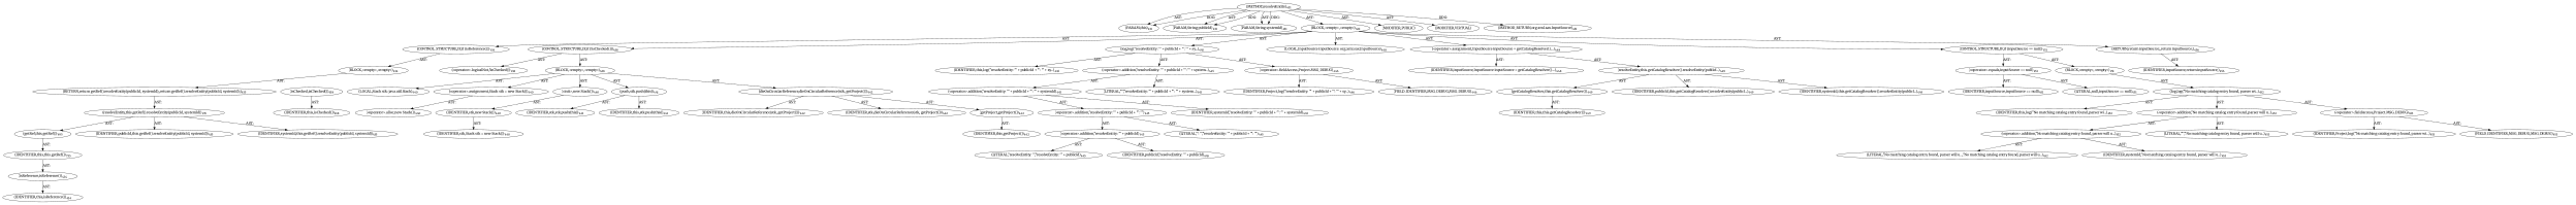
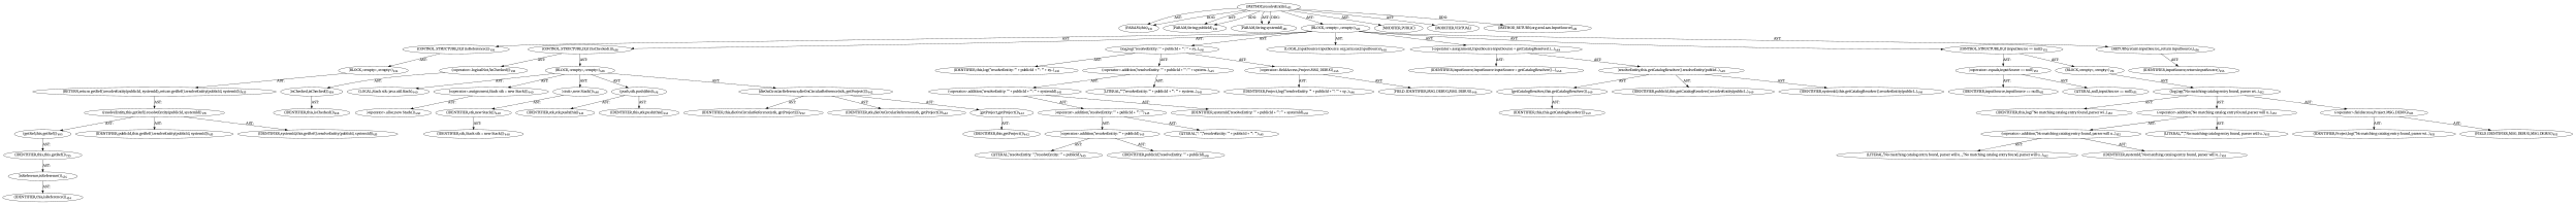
  digraph {
    fontname=Merriweather
    node [fontname=Merriweather]
    edge [fontname=Merriweather]
    n1 [label=<(METHOD,resolveEntity)<SUB>431</SUB>>]
    n2 [label=<(PARAM,this)<SUB>431</SUB>>]
    n3 [label=<(PARAM,String publicId)<SUB>431</SUB>>]
    n4 [label=<(PARAM,String systemId)<SUB>431</SUB>>]
    n5 [label=<(BLOCK,&lt;empty&gt;,&lt;empty&gt;)<SUB>432</SUB>>]
    n6 [label=<(MODIFIER,PUBLIC)>]
    n7 [label=<(MODIFIER,VIRTUAL)>]
    n8 [label=<(METHOD_RETURN,org.xml.sax.InputSource)<SUB>431</SUB>>]
    n9 [label=<(CONTROL_STRUCTURE,IF,if (isReference()))<SUB>434</SUB>>]
    n10 [label=<(CONTROL_STRUCTURE,IF,if (!isChecked()))<SUB>438</SUB>>]
    n11 [label=<(log,log(&quot;resolveEntity: '&quot; + publicId + &quot;': '&quot; + sy...)<SUB>445</SUB>>]
    n12 [label=<(LOCAL,InputSource inputSource: org.xml.sax.InputSource)<SUB>448</SUB>>]
    n13 [label=<(&lt;operator&gt;.assignment,InputSource inputSource = getCatalogResolver()....)<SUB>448</SUB>>]
    n14 [label=<(CONTROL_STRUCTURE,IF,if (inputSource == null))<SUB>451</SUB>>]
    n15 [label=<(RETURN,return inputSource;,return inputSource;)<SUB>456</SUB>>]
    n16 [label=<(BLOCK,&lt;empty&gt;,&lt;empty&gt;)<SUB>434</SUB>>]
    n17 [label=<(&lt;operator&gt;.logicalNot,!isChecked())<SUB>438</SUB>>]
    n18 [label=<(BLOCK,&lt;empty&gt;,&lt;empty&gt;)<SUB>438</SUB>>]
    n19 [label=<(IDENTIFIER,this,log(&quot;resolveEntity: '&quot; + publicId + &quot;': '&quot; + sy...)<SUB>445</SUB>>]
    n20 [label=<(&lt;operator&gt;.addition,&quot;resolveEntity: '&quot; + publicId + &quot;': '&quot; + system...)<SUB>445</SUB>>]
    n21 [label=<(&lt;operator&gt;.fieldAccess,Project.MSG_DEBUG)<SUB>446</SUB>>]
    n22 [label=<(IDENTIFIER,inputSource,InputSource inputSource = getCatalogResolver()....)<SUB>448</SUB>>]
    n23 [label=<(resolveEntity,this.getCatalogResolver().resolveEntity(publicI...)<SUB>449</SUB>>]
    n24 [label=<(&lt;operator&gt;.equals,inputSource == null)<SUB>451</SUB>>]
    n25 [label=<(BLOCK,&lt;empty&gt;,&lt;empty&gt;)<SUB>451</SUB>>]
    n26 [label=<(IDENTIFIER,inputSource,return inputSource;)<SUB>456</SUB>>]
    n27 [label=<(isReference,isReference())<SUB>434</SUB>>]
    n28 [label=<(IDENTIFIER,this,isReference())<SUB>434</SUB>>]
    n29 [label=<(RETURN,return getRef().resolveEntity(publicId, systemId);,return getRef().resolveEntity(publicId, systemId);)<SUB>435</SUB>>]
    n30 [label=<(resolveEntity,this.getRef().resolveEntity(publicId, systemId))<SUB>435</SUB>>]
    n31 [label=<(getRef,this.getRef())<SUB>495</SUB>>]
    n32 [label=<(IDENTIFIER,publicId,this.getRef().resolveEntity(publicId, systemId))<SUB>435</SUB>>]
    n33 [label=<(IDENTIFIER,systemId,this.getRef().resolveEntity(publicId, systemId))<SUB>435</SUB>>]
    n34 [label=<(IDENTIFIER,this,this.getRef())<SUB>735</SUB>>]
    n35 [label=<(isChecked,isChecked())<SUB>438</SUB>>]
    n36 [label=<(LOCAL,Stack stk: java.util.Stack)<SUB>440</SUB>>]
    n37 [label=<(&lt;operator&gt;.assignment,Stack stk = new Stack())<SUB>440</SUB>>]
    n38 [label=<(&lt;init&gt;,new Stack())<SUB>440</SUB>>]
    n39 [label=<(push,stk.push(this))<SUB>441</SUB>>]
    n40 [label=<(dieOnCircularReference,dieOnCircularReference(stk, getProject()))<SUB>442</SUB>>]
    n41 [label=<(IDENTIFIER,this,isChecked())<SUB>438</SUB>>]
    n42 [label=<(&lt;operator&gt;.alloc,new Stack())<SUB>440</SUB>>]
    n43 [label=<(IDENTIFIER,stk,new Stack())<SUB>440</SUB>>]
    n44 [label=<(IDENTIFIER,stk,stk.push(this))<SUB>441</SUB>>]
    n45 [label=<(IDENTIFIER,this,stk.push(this))<SUB>441</SUB>>]
-   n46 [label=<(IDENTIFIER,this,dieOnCircularReference(stk, getProject()))<SUB>442</SUB>>]
+   n46 [label=<(IDENTIFIER,this,dieOnCircularReference(stk, getProject()))<SUB>492</SUB>>]
    n47 [label=<(IDENTIFIER,stk,dieOnCircularReference(stk, getProject()))<SUB>442</SUB>>]
    n48 [label=<(getProject,getProject())<SUB>442</SUB>>]
    n49 [label=<(IDENTIFIER,stk,Stack stk = new Stack())<SUB>440</SUB>>]
    n50 [label=<(IDENTIFIER,this,getProject())<SUB>442</SUB>>]
    n51 [label=<(&lt;operator&gt;.addition,&quot;resolveEntity: '&quot; + publicId + &quot;': '&quot; + systemId)<SUB>445</SUB>>]
    n52 [label=<(LITERAL,&quot;'&quot;,&quot;resolveEntity: '&quot; + publicId + &quot;': '&quot; + system...)<SUB>445</SUB>>]
    n53 [label=<(IDENTIFIER,Project,log(&quot;resolveEntity: '&quot; + publicId + &quot;': '&quot; + sy...)<SUB>446</SUB>>]
    n54 [label=<(FIELD_IDENTIFIER,MSG_DEBUG,MSG_DEBUG)<SUB>446</SUB>>]
    n55 [label=<(&lt;operator&gt;.addition,&quot;resolveEntity: '&quot; + publicId + &quot;': '&quot;)<SUB>445</SUB>>]
    n56 [label=<(IDENTIFIER,systemId,&quot;resolveEntity: '&quot; + publicId + &quot;': '&quot; + systemId)<SUB>445</SUB>>]
    n57 [label=<(&lt;operator&gt;.addition,&quot;resolveEntity: '&quot; + publicId)<SUB>445</SUB>>]
    n58 [label=<(LITERAL,&quot;': '&quot;,&quot;resolveEntity: '&quot; + publicId + &quot;': '&quot;)<SUB>445</SUB>>]
    n59 [label=<(LITERAL,&quot;resolveEntity: '&quot;,&quot;resolveEntity: '&quot; + publicId)<SUB>445</SUB>>]
    n60 [label=<(IDENTIFIER,publicId,&quot;resolveEntity: '&quot; + publicId)<SUB>445</SUB>>]
    n61 [label=<(getCatalogResolver,this.getCatalogResolver())<SUB>449</SUB>>]
    n62 [label=<(IDENTIFIER,publicId,this.getCatalogResolver().resolveEntity(publicI...)<SUB>449</SUB>>]
    n63 [label=<(IDENTIFIER,systemId,this.getCatalogResolver().resolveEntity(publicI...)<SUB>449</SUB>>]
    n64 [label=<(IDENTIFIER,this,this.getCatalogResolver())<SUB>449</SUB>>]
    n65 [label=<(IDENTIFIER,inputSource,inputSource == null)<SUB>451</SUB>>]
    n66 [label=<(LITERAL,null,inputSource == null)<SUB>451</SUB>>]
    n67 [label=<(log,log(&quot;No matching catalog entry found, parser wi...)<SUB>452</SUB>>]
    n68 [label=<(IDENTIFIER,this,log(&quot;No matching catalog entry found, parser wi...)<SUB>452</SUB>>]
    n69 [label=<(&lt;operator&gt;.addition,&quot;No matching catalog entry found, parser will u...)<SUB>452</SUB>>]
    n70 [label=<(&lt;operator&gt;.fieldAccess,Project.MSG_DEBUG)<SUB>453</SUB>>]
    n71 [label=<(&lt;operator&gt;.addition,&quot;No matching catalog entry found, parser will u...)<SUB>452</SUB>>]
    n72 [label=<(LITERAL,&quot;'&quot;,&quot;No matching catalog entry found, parser will u...)<SUB>453</SUB>>]
    n73 [label=<(IDENTIFIER,Project,log(&quot;No matching catalog entry found, parser wi...)<SUB>453</SUB>>]
    n74 [label=<(FIELD_IDENTIFIER,MSG_DEBUG,MSG_DEBUG)<SUB>453</SUB>>]
    n75 [label=<(LITERAL,&quot;No matching catalog entry found, parser will u...,&quot;No matching catalog entry found, parser will u...)<SUB>452</SUB>>]
    n76 [label=<(IDENTIFIER,systemId,&quot;No matching catalog entry found, parser will u...)<SUB>453</SUB>>]
    n1 -> n2 [label="AST: "]
    n1 -> n2 [label="DDG: "]
    n1 -> n3 [label="AST: "]
    n1 -> n3 [label="DDG: "]
    n1 -> n4 [label="AST: "]
    n1 -> n4 [label="DDG: "]
    n1 -> n5 [label="AST: "]
    n1 -> n6 [label="AST: "]
    n1 -> n7 [label="AST: "]
    n1 -> n8 [label="DDG: "]
    n5 -> n9 [label="AST: "]
    n5 -> n10 [label="AST: "]
    n5 -> n11 [label="AST: "]
    n5 -> n12 [label="AST: "]
    n5 -> n13 [label="AST: "]
    n5 -> n14 [label="AST: "]
    n5 -> n15 [label="AST: "]
    n9 -> n16 [label="AST: "]
    n10 -> n17 [label="AST: "]
    n10 -> n18 [label="AST: "]
    n11 -> n19 [label="AST: "]
    n11 -> n20 [label="AST: "]
    n11 -> n21 [label="AST: "]
    n13 -> n22 [label="AST: "]
    n13 -> n23 [label="AST: "]
    n14 -> n24 [label="AST: "]
    n14 -> n25 [label="AST: "]
    n15 -> n26 [label="AST: "]
    n16 -> n29 [label="AST: "]
+   n17 -> n35 [label="AST: "]
    n18 -> n36 [label="AST: "]
    n18 -> n37 [label="AST: "]
    n18 -> n38 [label="AST: "]
    n18 -> n39 [label="AST: "]
    n18 -> n40 [label="AST: "]
    n20 -> n51 [label="AST: "]
    n20 -> n52 [label="AST: "]
    n21 -> n53 [label="AST: "]
    n21 -> n54 [label="AST: "]
    n23 -> n61 [label="AST: "]
    n23 -> n62 [label="AST: "]
    n23 -> n63 [label="AST: "]
    n24 -> n65 [label="AST: "]
    n24 -> n66 [label="AST: "]
    n25 -> n67 [label="AST: "]
    n27 -> n28 [label="AST: "]
    n29 -> n30 [label="AST: "]
    n30 -> n31 [label="AST: "]
    n30 -> n32 [label="AST: "]
    n30 -> n33 [label="AST: "]
    n31 -> n34 [label="AST: "]
    n34 -> n27 [label="AST: "]
    n35 -> n41 [label="AST: "]
    n37 -> n42 [label="AST: "]
    n38 -> n43 [label="AST: "]
    n39 -> n44 [label="AST: "]
    n39 -> n45 [label="AST: "]
    n40 -> n46 [label="AST: "]
    n40 -> n47 [label="AST: "]
    n40 -> n48 [label="AST: "]
    n43 -> n49 [label="AST: "]
    n48 -> n50 [label="AST: "]
    n51 -> n55 [label="AST: "]
    n51 -> n56 [label="AST: "]
    n55 -> n57 [label="AST: "]
    n55 -> n58 [label="AST: "]
    n57 -> n59 [label="AST: "]
    n57 -> n60 [label="AST: "]
    n61 -> n64 [label="AST: "]
    n67 -> n68 [label="AST: "]
    n67 -> n69 [label="AST: "]
    n67 -> n70 [label="AST: "]
    n69 -> n71 [label="AST: "]
    n69 -> n72 [label="AST: "]
    n70 -> n73 [label="AST: "]
    n70 -> n74 [label="AST: "]
    n71 -> n75 [label="AST: "]
    n71 -> n76 [label="AST: "]
  }
